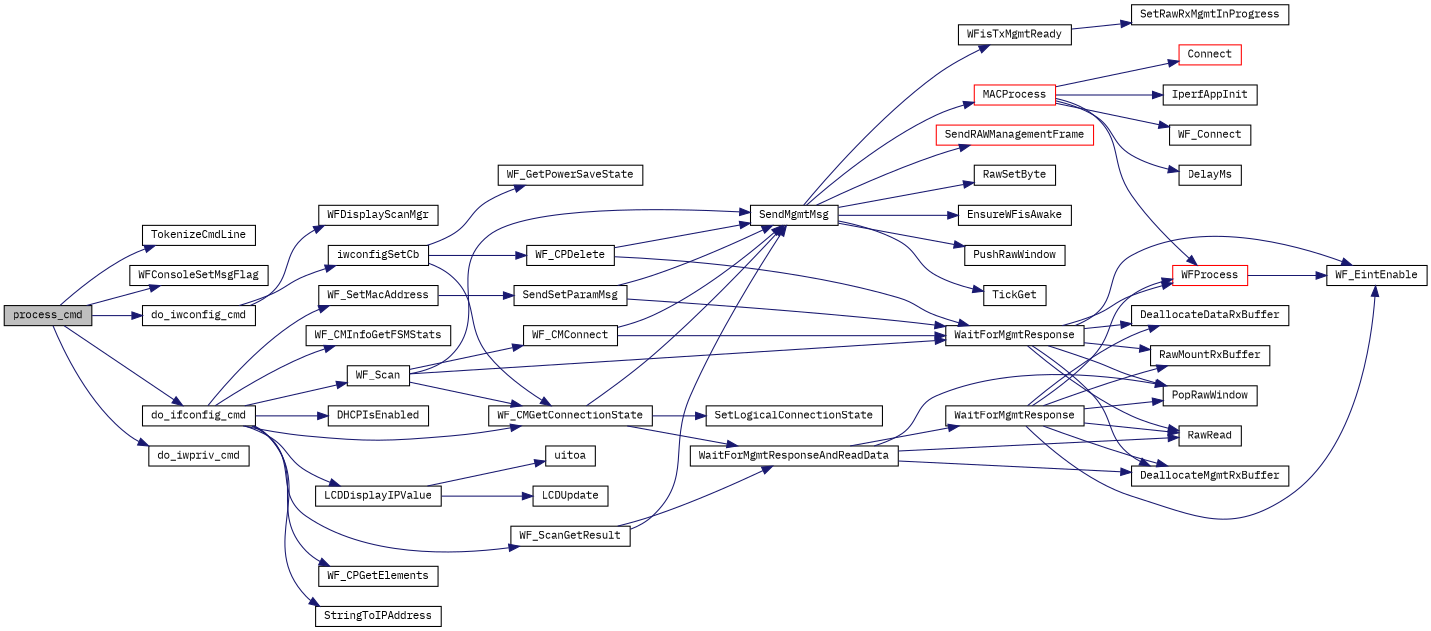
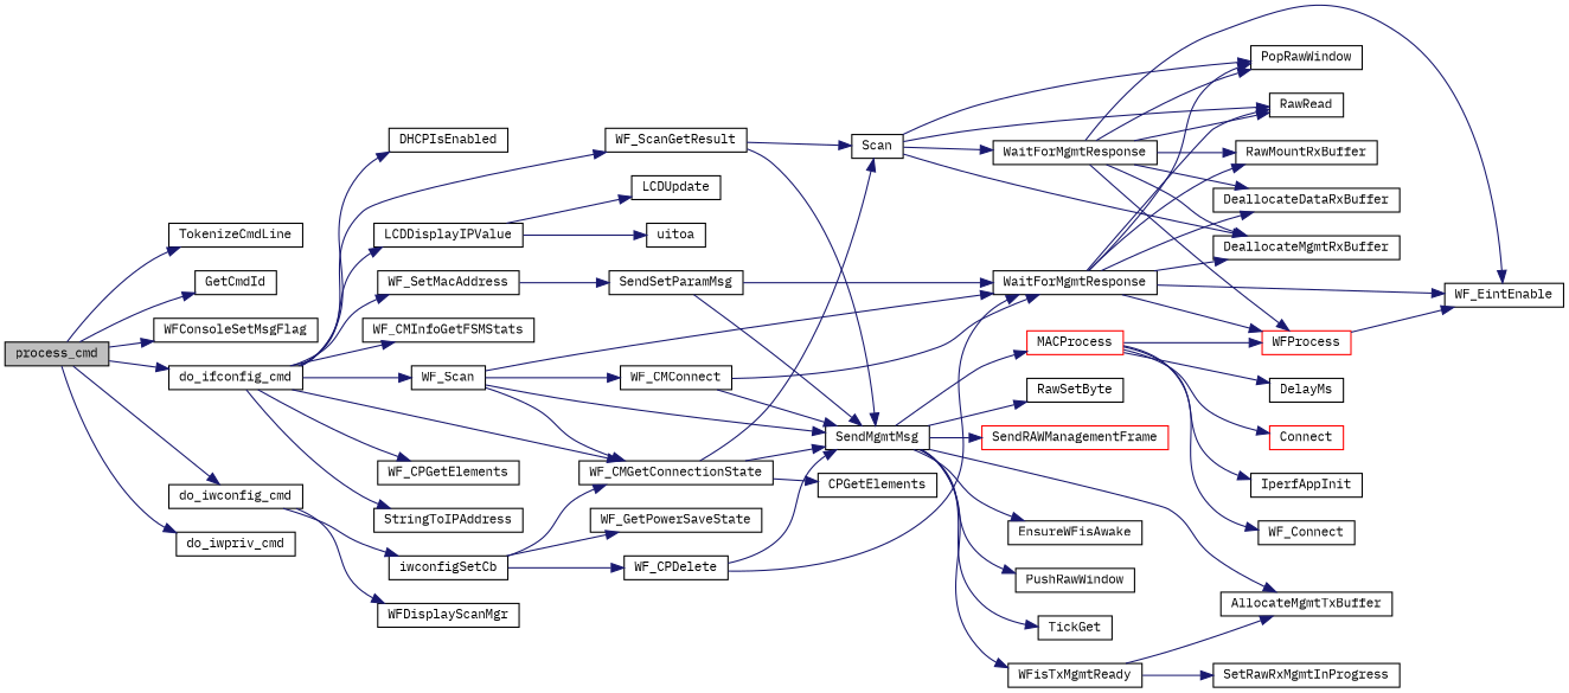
  digraph {
    fontname="IBM Plex Mono"
    rankdir=LR
    node [color=black fillcolor=white fontname="IBM Plex Mono" fontsize=10 shape=record style=filled]
    edge [color=midnightblue fontname="IBM Plex Mono" fontsize=10 labelfontname=Helvetica labelfontsize=10 style=solid]
    n1 [fillcolor=grey75 fontcolor=black height=0.2 label=process_cmd width=0.4]
    n2 [height=0.2 label=TokenizeCmdLine width=0.4]
+   n3 [height=0.2 label=GetCmdId width=0.4]
    n4 [height=0.2 label=WFConsoleSetMsgFlag width=0.4]
    n5 [height=0.2 label=do_ifconfig_cmd width=0.4]
    n6 [height=0.2 label=do_iwconfig_cmd width=0.4]
    n7 [height=0.2 label=do_iwpriv_cmd width=0.4]
    n8 [height=0.2 label=WF_CMInfoGetFSMStats width=0.4]
    n9 [height=0.2 label=WF_Scan width=0.4]
    n10 [height=0.2 label=WF_CMGetConnectionState width=0.4]
    n11 [height=0.2 label=WF_ScanGetResult width=0.4]
    n12 [height=0.2 label=WF_CPGetElements width=0.4]
    n13 [height=0.2 label=StringToIPAddress width=0.4]
    n14 [height=0.2 label=DHCPIsEnabled width=0.4]
    n15 [height=0.2 label=LCDDisplayIPValue width=0.4]
    n16 [height=0.2 label=WF_SetMacAddress width=0.4]
    n17 [height=0.2 label=iwconfigSetCb width=0.4]
    n18 [height=0.2 label=WFDisplayScanMgr width=0.4]
    n19 [height=0.2 label=SendMgmtMsg width=0.4]
    n20 [height=0.2 label=WF_CMConnect width=0.4]
    n21 [height=0.2 label=WaitForMgmtResponse width=0.4]
-   n22 [height=0.2 label=WaitForMgmtResponseAndReadData width=0.4]
-   n23 [height=0.2 label=SetLogicalConnectionState width=0.4]
+   n22 [height=0.2 label=Scan width=0.4]
+   n23 [height=0.2 label=CPGetElements width=0.4]
    n24 [height=0.2 label=uitoa width=0.4]
    n25 [height=0.2 label=LCDUpdate width=0.4]
    n26 [height=0.2 label=SendSetParamMsg width=0.4]
    n27 [height=0.2 label=EnsureWFisAwake width=0.4]
    n28 [height=0.2 label=PushRawWindow width=0.4]
    n29 [height=0.2 label=TickGet width=0.4]
    n30 [height=0.2 label=WFisTxMgmtReady width=0.4]
+   n31 [height=0.2 label=AllocateMgmtTxBuffer width=0.4]
    n32 [color=red height=0.2 label=MACProcess width=0.4]
    n33 [height=0.2 label=RawSetByte width=0.4]
    n34 [color=red height=0.2 label=SendRAWManagementFrame width=0.4]
    n35 [color=red height=0.2 label=WFProcess width=0.4]
    n36 [height=0.2 label=WF_EintEnable width=0.4]
    n37 [height=0.2 label=RawRead width=0.4]
    n38 [height=0.2 label=DeallocateMgmtRxBuffer width=0.4]
    n39 [height=0.2 label=PopRawWindow width=0.4]
    n40 [height=0.2 label=RawMountRxBuffer width=0.4]
    n41 [height=0.2 label=DeallocateDataRxBuffer width=0.4]
    n42 [height=0.2 label=WaitForMgmtResponse width=0.4]
    n43 [height=0.2 label=SetRawRxMgmtInProgress width=0.4]
    n44 [height=0.2 label=DelayMs width=0.4]
    n45 [color=red height=0.2 label=Connect width=0.4]
    n46 [height=0.2 label=IperfAppInit width=0.4]
    n47 [height=0.2 label=WF_Connect width=0.4]
    n48 [height=0.2 label=WF_GetPowerSaveState width=0.4]
    n49 [height=0.2 label=WF_CPDelete width=0.4]
    n1 -> n2
+   n1 -> n3
    n1 -> n4
    n1 -> n5
    n1 -> n6
    n1 -> n7
    n5 -> n8
    n5 -> n9
    n5 -> n10
    n5 -> n11
    n5 -> n12
    n5 -> n13
    n5 -> n14
    n5 -> n15
    n5 -> n16
    n6 -> n17
    n6 -> n18
    n9 -> n10
    n9 -> n19
    n9 -> n20
    n9 -> n21
    n10 -> n19
    n10 -> n22
    n10 -> n23
    n11 -> n19
    n11 -> n22
    n15 -> n24
    n15 -> n25
    n16 -> n26
    n17 -> n10
    n17 -> n48
    n17 -> n49
    n19 -> n27
    n19 -> n28
    n19 -> n29
    n19 -> n30
+   n19 -> n31
    n19 -> n32
    n19 -> n33
    n19 -> n34
    n20 -> n19
    n20 -> n21
    n21 -> n35
    n21 -> n36
    n21 -> n37
    n21 -> n38
    n21 -> n39
    n21 -> n40
    n21 -> n41
    n22 -> n37
    n22 -> n38
    n22 -> n39
    n22 -> n42
    n26 -> n19
    n26 -> n21
+   n30 -> n31
    n30 -> n43
    n32 -> n35
    n32 -> n44
    n32 -> n45
    n32 -> n46
    n32 -> n47
    n35 -> n36
    n42 -> n35
    n42 -> n36
    n42 -> n37
    n42 -> n38
    n42 -> n39
    n42 -> n40
    n42 -> n41
    n49 -> n19
    n49 -> n21
  }
